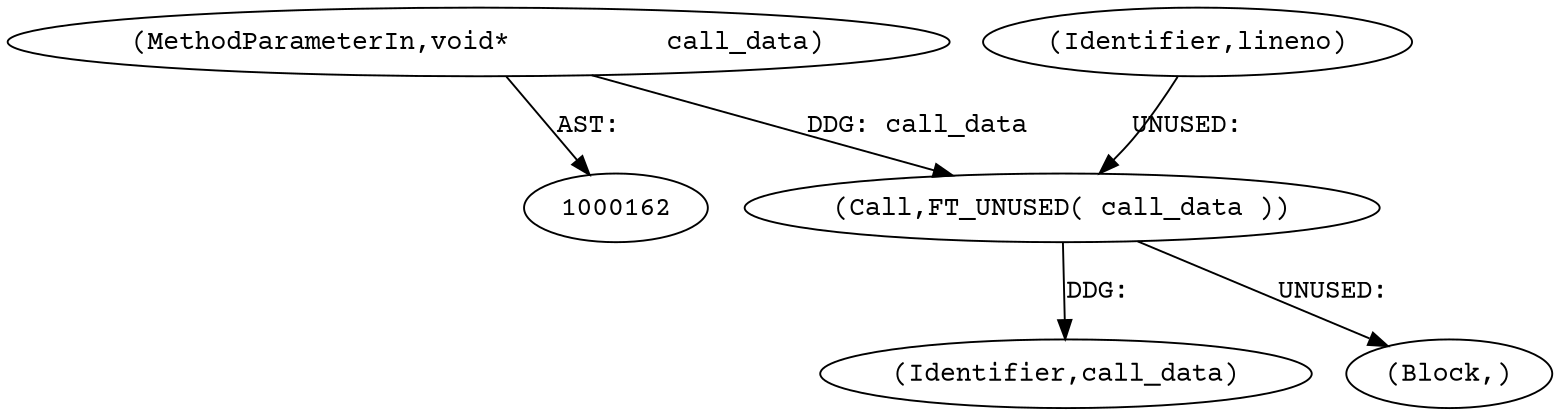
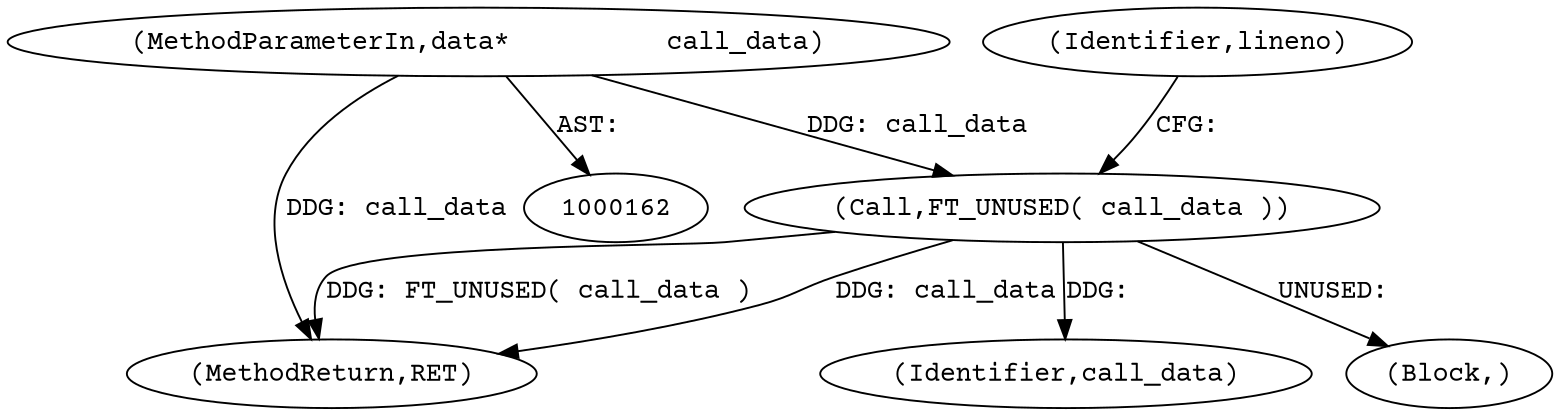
  digraph {
    fontname="Courier Prime"
    node [fontname="Courier Prime"]
    edge [fontname="Courier Prime"]
    n1 [label="(Call,FT_UNUSED( call_data ))"]
+   n2 [label="(MethodReturn,RET)"]
    n3 [label="(Identifier,call_data)"]
    n4 [label="(Block,)"]
-   n5 [label="(MethodParameterIn,void*          call_data)"]
+   n5 [label="(MethodParameterIn,data*          call_data)"]
    1000162
    n7 [label="(Identifier,lineno)"]
+   n1 -> n2 [label="DDG: call_data"]
+   n1 -> n2 [label="DDG: FT_UNUSED( call_data )"]
    n1 -> n3 [label="DDG: "]
    n1 -> n4 [label="UNUSED: "]
    n5 -> n1 [label="DDG: call_data"]
+   n5 -> n2 [label="DDG: call_data"]
    n5 -> 1000162 [label="AST: "]
-   n7 -> n1 [label="UNUSED: "]
+   n7 -> n1 [label="CFG: "]
  }
